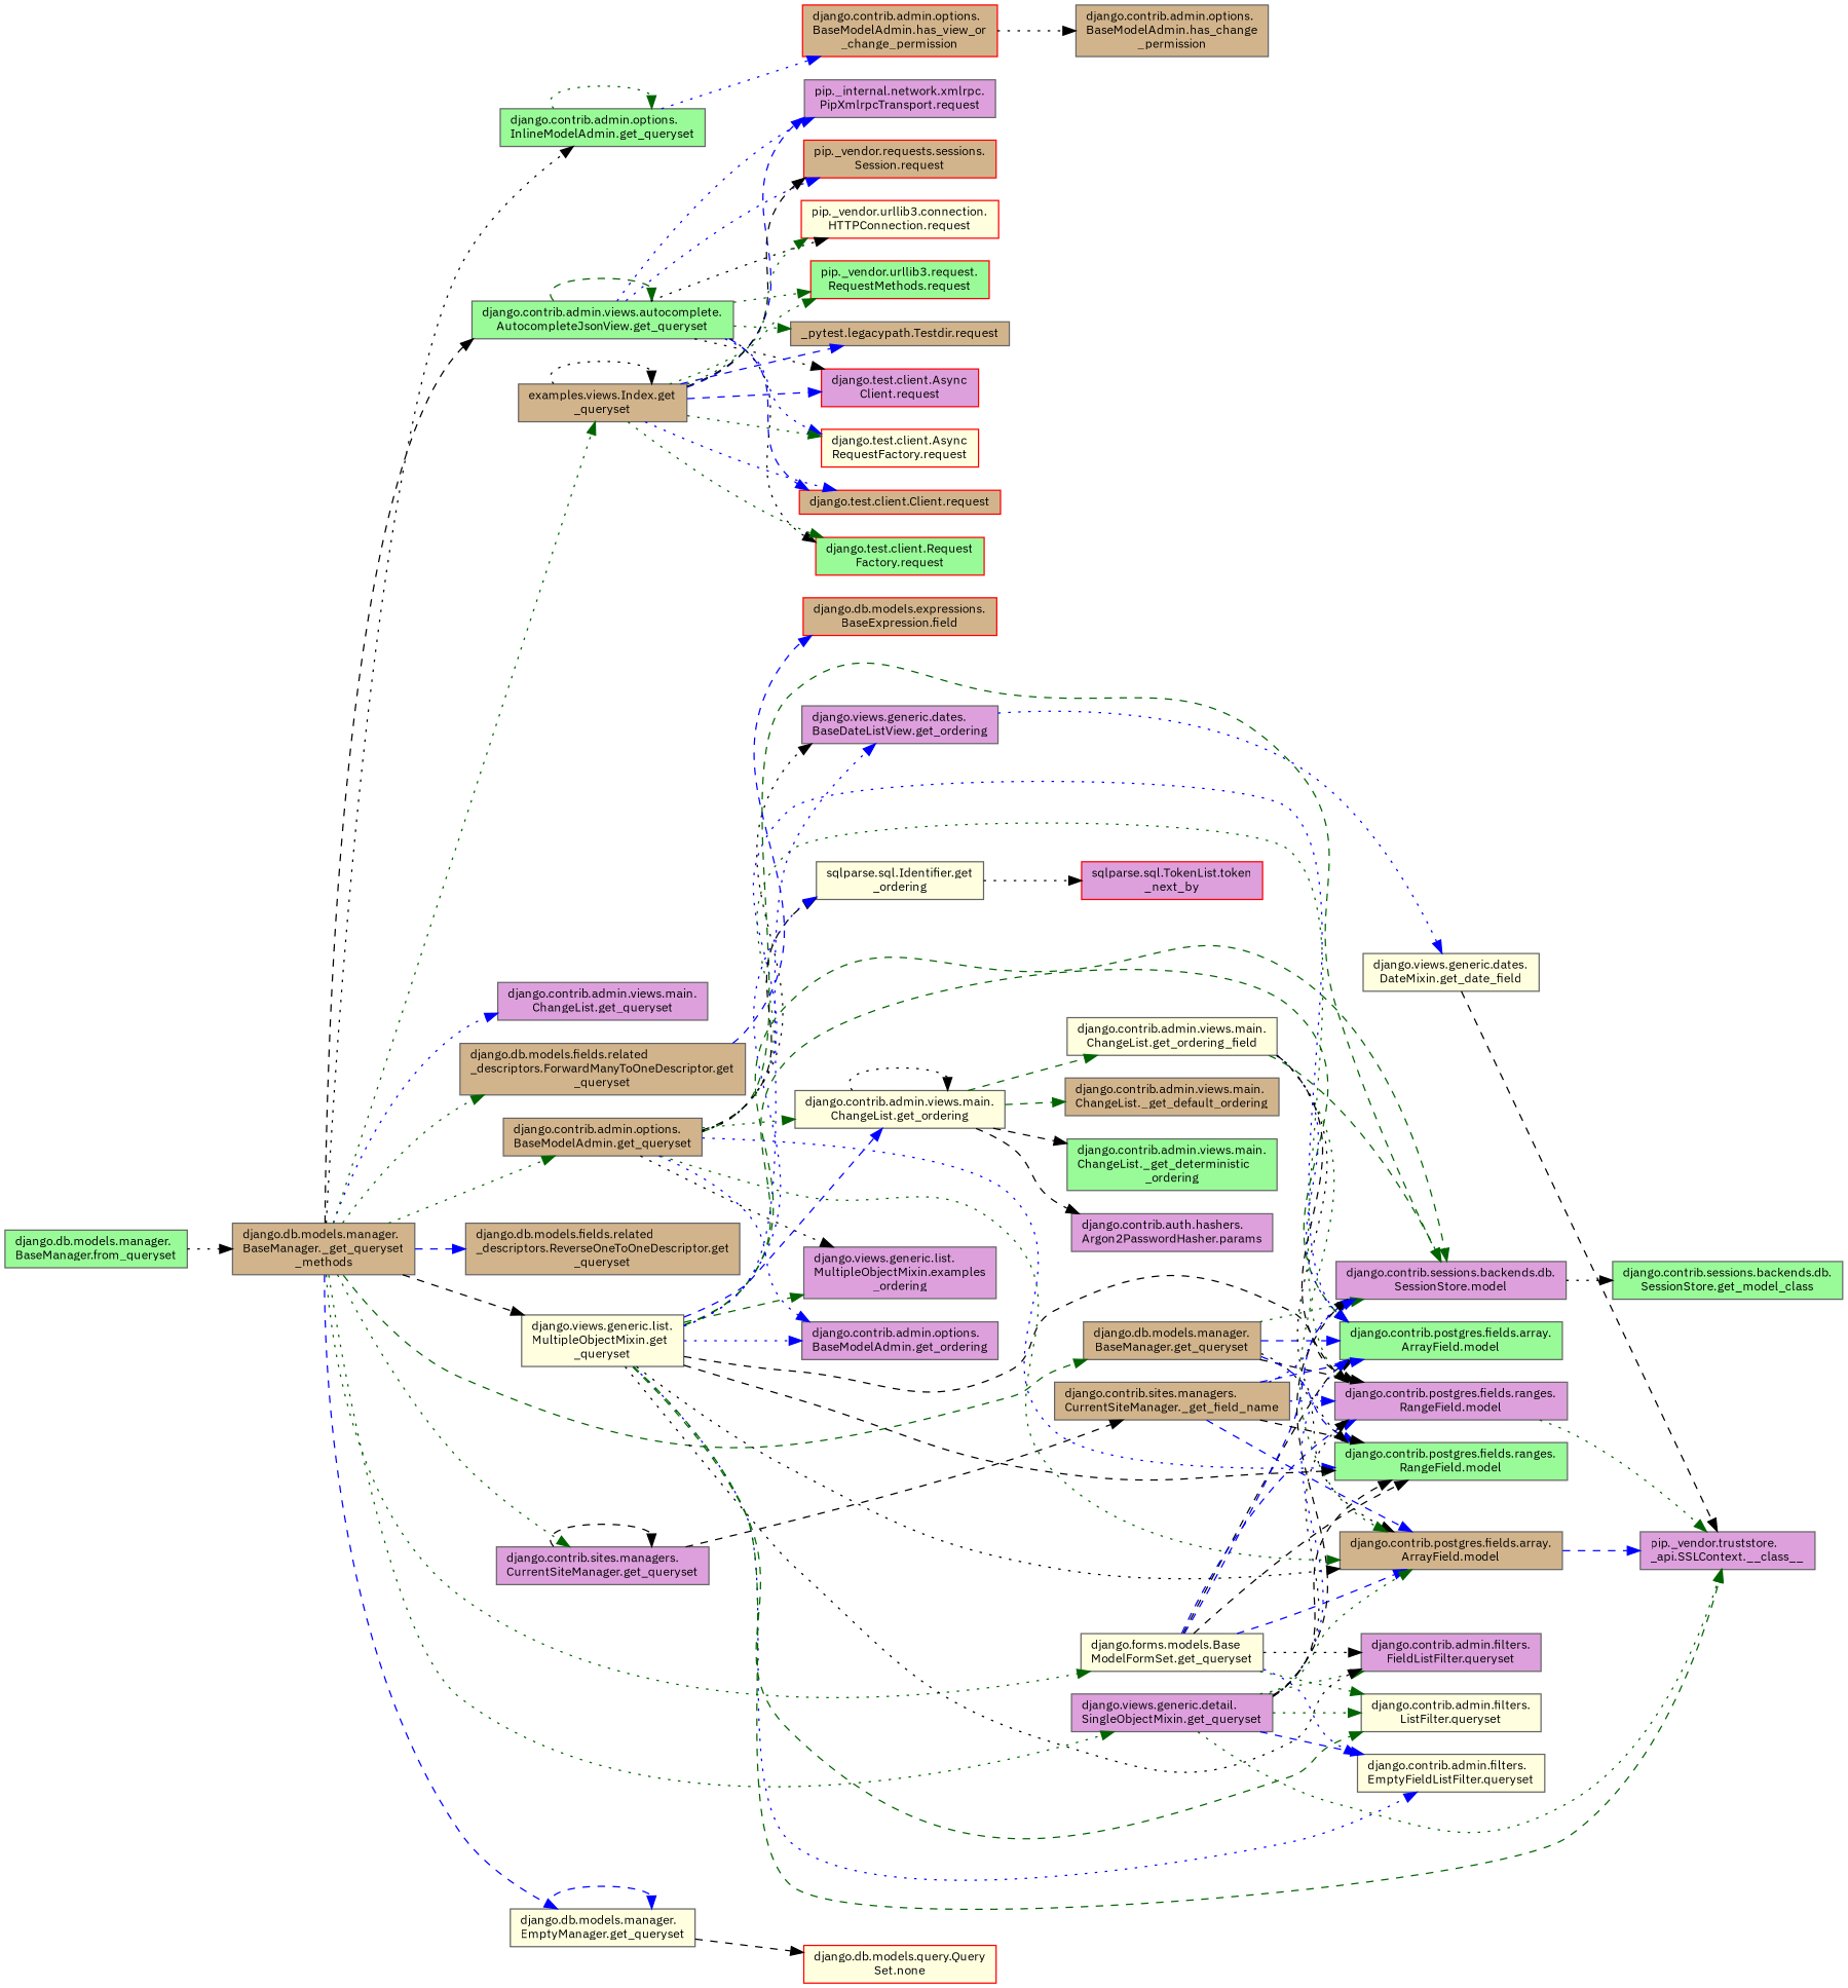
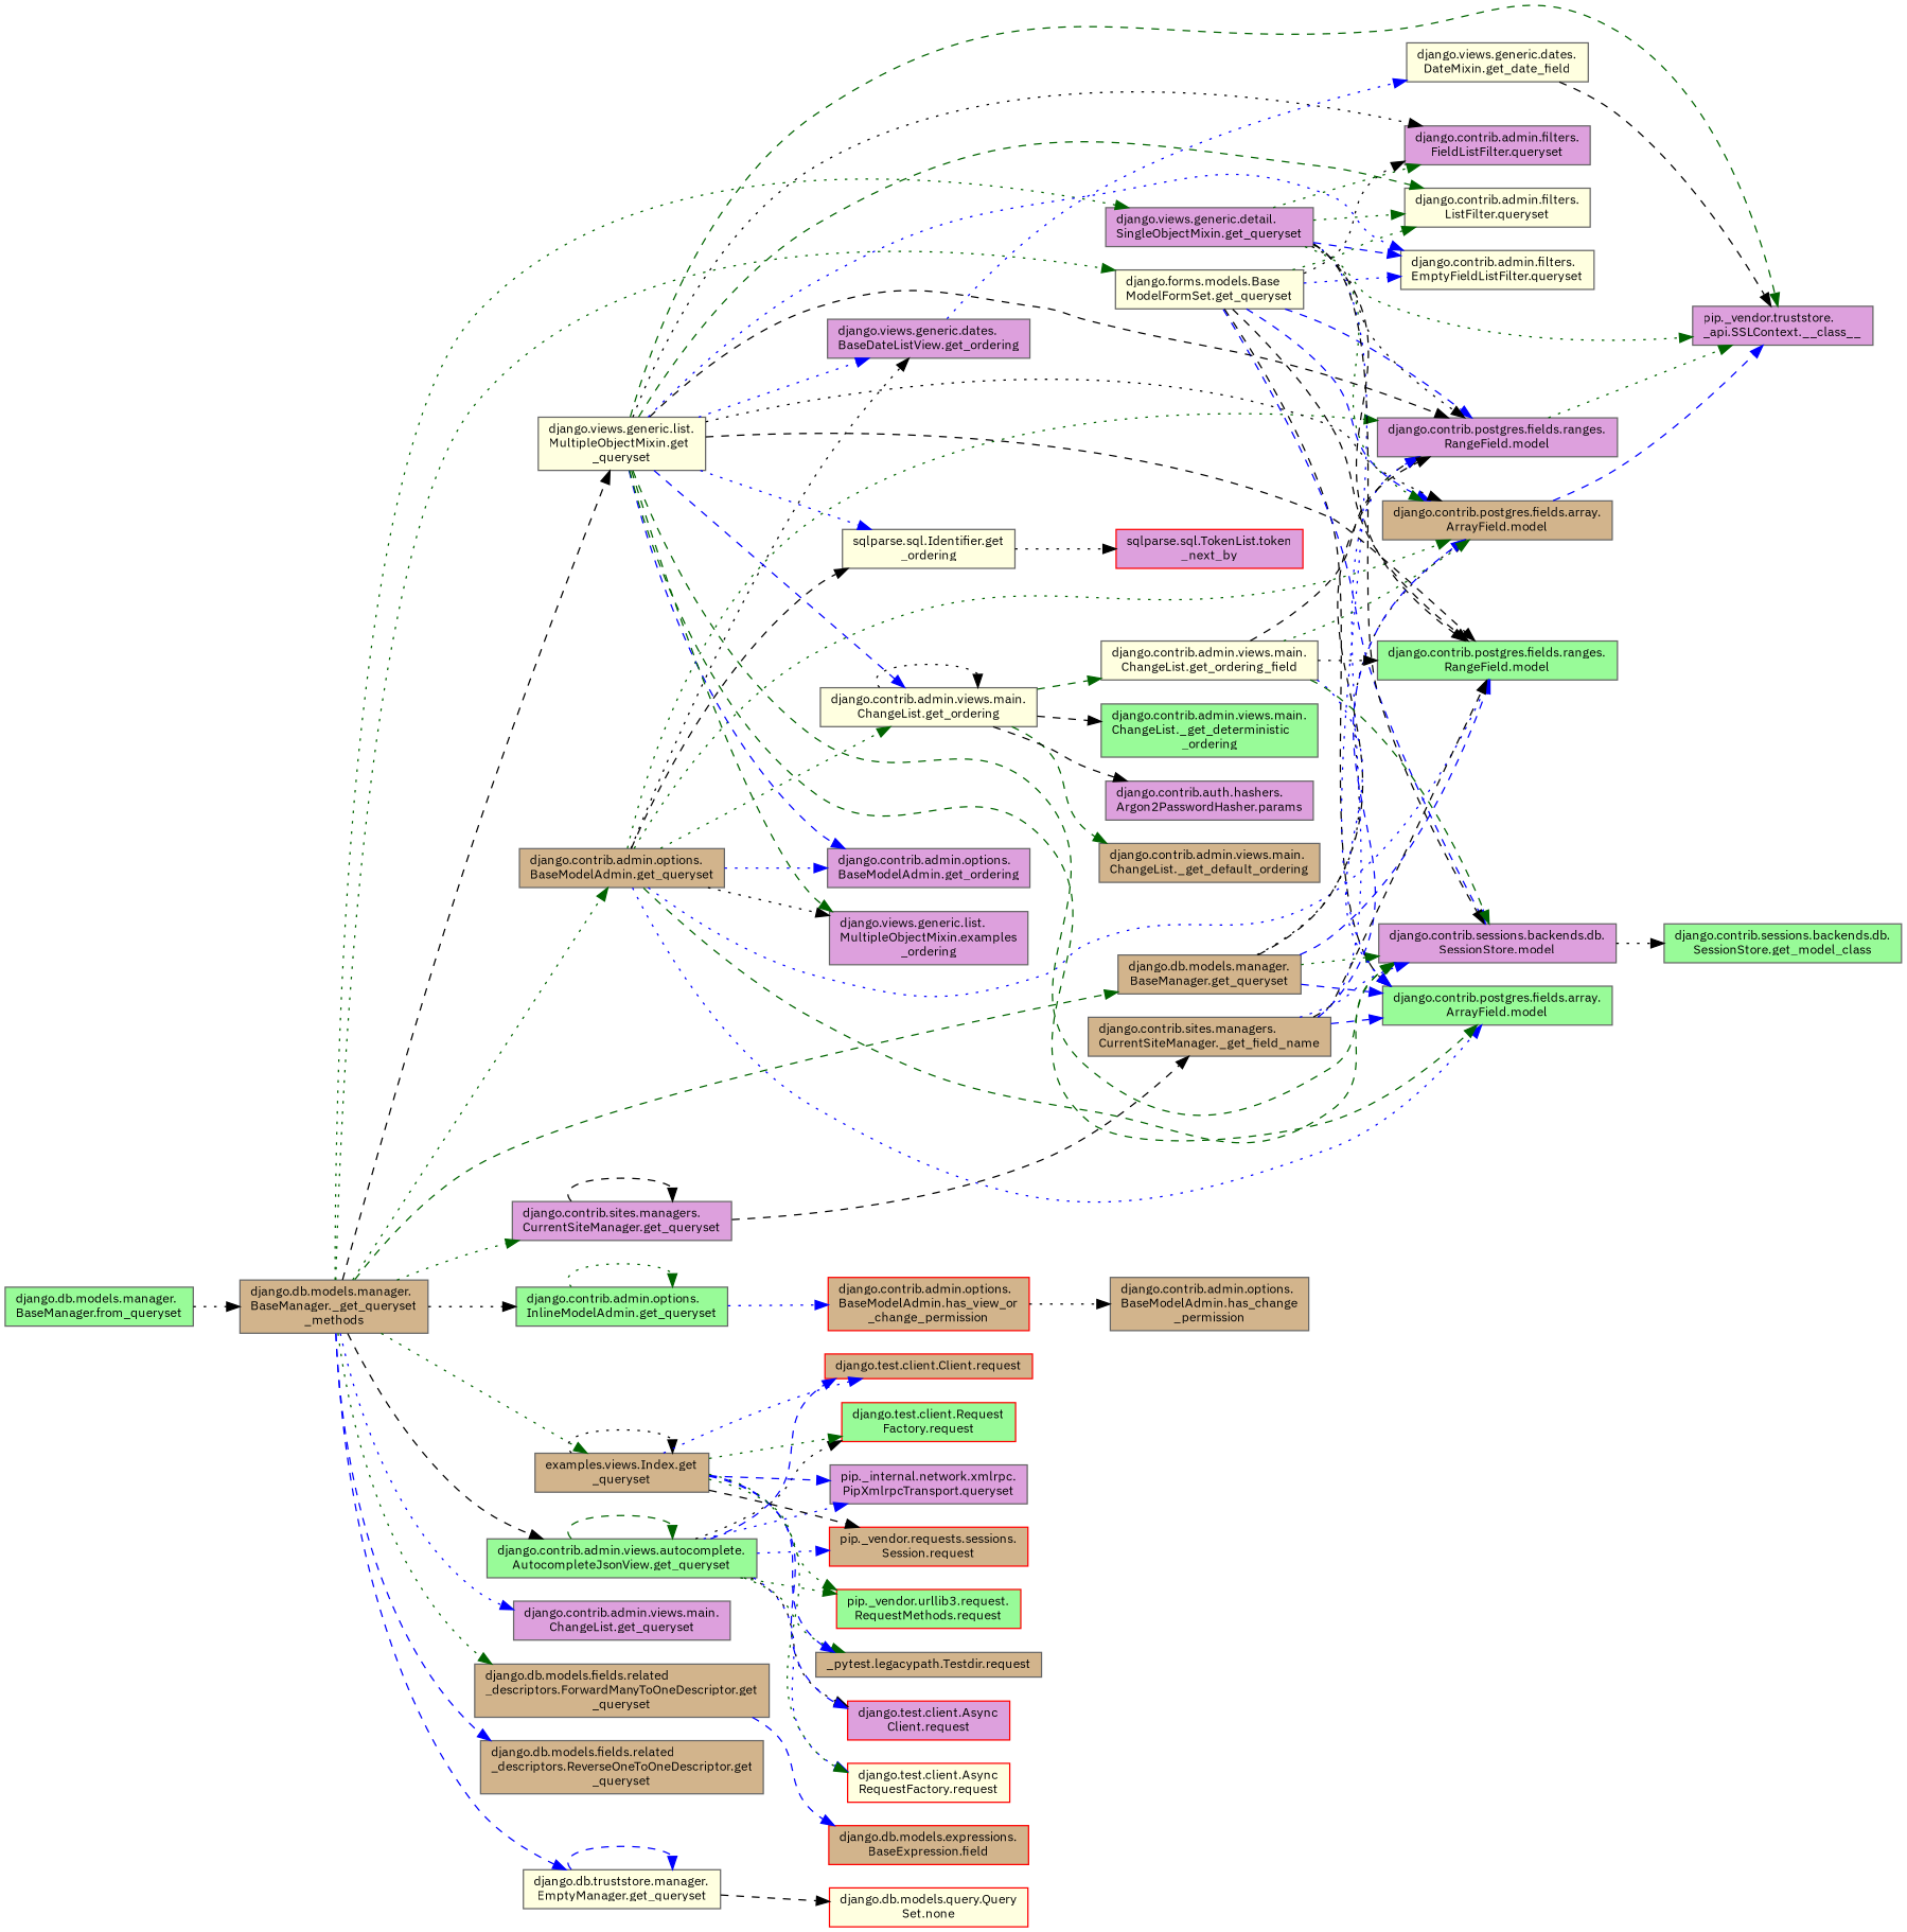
  digraph {
    fontname="IBM Plex Sans"
    rankdir=LR
    node [color=grey40 fillcolor=tan fontname="IBM Plex Sans" fontsize=10 shape=box style=filled]
    edge [color=black fontname="IBM Plex Sans" fontsize=10 labelfontname=Helvetica labelfontsize=10 style=dotted]
    n1 [color=gray40 fillcolor=palegreen fontcolor=black height=0.2 label="django.db.models.manager.\lBaseManager.from_queryset" width=0.4]
    n2 [height=0.2 label="django.db.models.manager.\lBaseManager._get_queryset\l_methods" width=0.4]
    n3 [height=0.2 label="django.contrib.admin.options.\lBaseModelAdmin.get_queryset" width=0.4]
    n4 [fillcolor=palegreen height=0.2 label="django.contrib.admin.options.\lInlineModelAdmin.get_queryset" width=0.4]
    n5 [fillcolor=palegreen height=0.2 label="django.contrib.admin.views.autocomplete.\lAutocompleteJsonView.get_queryset" width=0.4]
    n6 [fillcolor=plum height=0.2 label="django.contrib.admin.views.main.\lChangeList.get_queryset" width=0.4]
    n7 [fillcolor=plum height=0.2 label="django.contrib.sites.managers.\lCurrentSiteManager.get_queryset" width=0.4]
    n8 [height=0.2 label="django.db.models.fields.related\l_descriptors.ForwardManyToOneDescriptor.get\l_queryset" width=0.4]
    n9 [height=0.2 label="django.db.models.fields.related\l_descriptors.ReverseOneToOneDescriptor.get\l_queryset" width=0.4]
    n10 [height=0.2 label="django.db.models.manager.\lBaseManager.get_queryset" width=0.4]
-   n11 [fillcolor=lightyellow height=0.2 label="django.db.models.manager.\lEmptyManager.get_queryset" width=0.4]
+   n11 [fillcolor=lightyellow height=0.2 label="django.db.truststore.manager.\lEmptyManager.get_queryset" width=0.4]
    n12 [fillcolor=lightyellow height=0.2 label="django.forms.models.Base\lModelFormSet.get_queryset" width=0.4]
    n13 [fillcolor=plum height=0.2 label="django.views.generic.detail.\lSingleObjectMixin.get_queryset" width=0.4]
    n14 [fillcolor=lightyellow height=0.2 label="django.views.generic.list.\lMultipleObjectMixin.get\l_queryset" width=0.4]
    n15 [height=0.2 label="examples.views.Index.get\l_queryset" width=0.4]
    n16 [fillcolor=plum height=0.2 label="django.contrib.admin.options.\lBaseModelAdmin.get_ordering" width=0.4]
    n17 [fillcolor=lightyellow height=0.2 label="django.contrib.admin.views.main.\lChangeList.get_ordering" width=0.4]
    n18 [height=0.2 label="django.contrib.postgres.fields.array.\lArrayField.model" width=0.4]
    n19 [fillcolor=palegreen height=0.2 label="django.contrib.postgres.fields.array.\lArrayField.model" width=0.4]
    n20 [fillcolor=plum height=0.2 label="django.contrib.postgres.fields.ranges.\lRangeField.model" width=0.4]
    n21 [fillcolor=palegreen height=0.2 label="django.contrib.postgres.fields.ranges.\lRangeField.model" width=0.4]
    n22 [fillcolor=plum height=0.2 label="django.contrib.sessions.backends.db.\lSessionStore.model" width=0.4]
    n23 [fillcolor=plum height=0.2 label="django.views.generic.dates.\lBaseDateListView.get_ordering" width=0.4]
    n24 [fillcolor=plum height=0.2 label="django.views.generic.list.\lMultipleObjectMixin.examples\l_ordering" width=0.4]
    n25 [fillcolor=lightyellow height=0.2 label="sqlparse.sql.Identifier.get\l_ordering" width=0.4]
    n26 [color=red height=0.2 label="django.contrib.admin.options.\lBaseModelAdmin.has_view_or\l_change_permission" width=0.4]
    n27 [height=0.2 label="_pytest.legacypath.Testdir.request" width=0.4]
    n28 [color=red fillcolor=plum height=0.2 label="django.test.client.Async\lClient.request" width=0.4]
    n29 [color=red fillcolor=lightyellow height=0.2 label="django.test.client.Async\lRequestFactory.request" width=0.4]
    n30 [color=red height=0.2 label="django.test.client.Client.request" width=0.4]
    n31 [color=red fillcolor=palegreen height=0.2 label="django.test.client.Request\lFactory.request" width=0.4]
-   n32 [fillcolor=plum height=0.2 label="pip._internal.network.xmlrpc.\lPipXmlrpcTransport.request" width=0.4]
+   n32 [fillcolor=plum height=0.2 label="pip._internal.network.xmlrpc.\lPipXmlrpcTransport.queryset" width=0.4]
    n33 [color=red height=0.2 label="pip._vendor.requests.sessions.\lSession.request" width=0.4]
-   n34 [color=red fillcolor=lightyellow height=0.2 label="pip._vendor.urllib3.connection.\lHTTPConnection.request" width=0.4]
    n35 [color=red fillcolor=palegreen height=0.2 label="pip._vendor.urllib3.request.\lRequestMethods.request" width=0.4]
    n36 [height=0.2 label="django.contrib.sites.managers.\lCurrentSiteManager._get_field_name" width=0.4]
    n37 [color=red height=0.2 label="django.db.models.expressions.\lBaseExpression.field" width=0.4]
    n38 [color=red fillcolor=lightyellow height=0.2 label="django.db.models.query.Query\lSet.none" width=0.4]
    n39 [fillcolor=lightyellow height=0.2 label="django.contrib.admin.filters.\lEmptyFieldListFilter.queryset" width=0.4]
    n40 [fillcolor=plum height=0.2 label="django.contrib.admin.filters.\lFieldListFilter.queryset" width=0.4]
    n41 [fillcolor=lightyellow height=0.2 label="django.contrib.admin.filters.\lListFilter.queryset" width=0.4]
    n42 [fillcolor=plum height=0.2 label="pip._vendor.truststore.\l_api.SSLContext.__class__" width=0.4]
    n43 [height=0.2 label="django.contrib.admin.views.main.\lChangeList._get_default_ordering" width=0.4]
    n44 [fillcolor=palegreen height=0.2 label="django.contrib.admin.views.main.\lChangeList._get_deterministic\l_ordering" width=0.4]
    n45 [fillcolor=lightyellow height=0.2 label="django.contrib.admin.views.main.\lChangeList.get_ordering_field" width=0.4]
    n46 [fillcolor=plum height=0.2 label="django.contrib.auth.hashers.\lArgon2PasswordHasher.params" width=0.4]
    n47 [fillcolor=palegreen height=0.2 label="django.contrib.sessions.backends.db.\lSessionStore.get_model_class" width=0.4]
    n48 [fillcolor=lightyellow height=0.2 label="django.views.generic.dates.\lDateMixin.get_date_field" width=0.4]
    n49 [color=red fillcolor=plum height=0.2 label="sqlparse.sql.TokenList.token\l_next_by" width=0.4]
    n50 [height=0.2 label="django.contrib.admin.options.\lBaseModelAdmin.has_change\l_permission" width=0.4]
    n1 -> n2
    n2 -> n3 [color=darkgreen]
    n2 -> n4
    n2 -> n5 [style=dashed]
    n2 -> n6 [color=blue]
    n2 -> n7 [color=darkgreen]
    n2 -> n8 [color=darkgreen]
    n2 -> n9 [color=blue style=dashed]
    n2 -> n10 [color=darkgreen style=dashed]
    n2 -> n11 [color=blue style=dashed]
    n2 -> n12 [color=darkgreen]
    n2 -> n13 [color=darkgreen]
    n2 -> n14 [style=dashed]
    n2 -> n15 [color=darkgreen]
    n3 -> n16 [color=blue]
    n3 -> n17 [color=darkgreen]
    n3 -> n18 [color=darkgreen]
    n3 -> n19 [color=blue]
    n3 -> n20 [color=darkgreen]
    n3 -> n21 [color=blue]
    n3 -> n22 [color=darkgreen style=dashed]
    n3 -> n23
    n3 -> n24
    n3 -> n25 [style=dashed]
    n4 -> n4 [color=darkgreen]
    n4 -> n26 [color=blue]
    n5 -> n5 [color=darkgreen style=dashed]
    n5 -> n27 [color=darkgreen]
    n5 -> n28
    n5 -> n29 [color=blue]
    n5 -> n30 [color=blue style=dashed]
    n5 -> n31
    n5 -> n32 [color=blue]
    n5 -> n33 [color=blue]
-   n5 -> n34
    n5 -> n35 [color=darkgreen]
    n7 -> n7 [style=dashed]
    n7 -> n36 [style=dashed]
    n8 -> n37 [color=blue style=dashed]
    n10 -> n18
    n10 -> n19 [color=blue style=dashed]
    n10 -> n20 [style=dashed]
    n10 -> n21 [color=blue style=dashed]
    n10 -> n22 [color=darkgreen]
    n11 -> n11 [color=blue style=dashed]
    n11 -> n38 [style=dashed]
    n12 -> n18 [color=blue style=dashed]
    n12 -> n19 [style=dashed]
    n12 -> n20 [color=blue style=dashed]
    n12 -> n21 [style=dashed]
    n12 -> n22 [color=blue style=dashed]
    n12 -> n39 [color=blue]
    n12 -> n40
    n12 -> n41 [color=darkgreen]
    n13 -> n18 [color=darkgreen]
    n13 -> n19 [color=blue]
    n13 -> n20
    n13 -> n21 [style=dashed]
    n13 -> n22 [style=dashed]
    n13 -> n39 [color=blue style=dashed]
    n13 -> n40 [color=darkgreen]
    n13 -> n41 [color=darkgreen]
    n13 -> n42 [color=darkgreen]
-   n14 -> n16 [color=blue]
+   n14 -> n16 [color=blue style=dashed]
    n14 -> n17 [color=blue style=dashed]
    n14 -> n18
    n14 -> n19 [color=darkgreen style=dashed]
    n14 -> n20 [style=dashed]
    n14 -> n21 [style=dashed]
    n14 -> n22 [color=darkgreen style=dashed]
    n14 -> n23 [color=blue]
    n14 -> n24 [color=darkgreen style=dashed]
    n14 -> n25 [color=blue]
    n14 -> n39 [color=blue]
    n14 -> n40
    n14 -> n41 [color=darkgreen style=dashed]
    n14 -> n42 [color=darkgreen style=dashed]
    n15 -> n15
    n15 -> n27 [color=blue style=dashed]
    n15 -> n28 [color=blue style=dashed]
    n15 -> n29 [color=darkgreen]
    n15 -> n30 [color=blue]
    n15 -> n31 [color=darkgreen]
    n15 -> n32 [color=blue style=dashed]
    n15 -> n33 [style=dashed]
-   n15 -> n34 [color=darkgreen]
    n15 -> n35 [color=darkgreen]
    n17 -> n17
    n17 -> n43 [color=darkgreen style=dashed]
    n17 -> n44 [style=dashed]
    n17 -> n45 [color=darkgreen style=dashed]
    n17 -> n46 [style=dashed]
    n18 -> n42 [color=blue style=dashed]
    n20 -> n42 [color=darkgreen]
    n22 -> n47
    n23 -> n48 [color=blue]
    n25 -> n49
    n26 -> n50
    n36 -> n18 [color=blue style=dashed]
    n36 -> n19 [color=blue style=dashed]
    n36 -> n20 [color=blue]
    n36 -> n21 [style=dashed]
    n36 -> n22 [color=blue]
    n45 -> n18 [color=darkgreen]
    n45 -> n19 [color=blue]
    n45 -> n20 [style=dashed]
    n45 -> n21
    n45 -> n22 [color=darkgreen style=dashed]
    n48 -> n42 [style=dashed]
  }
